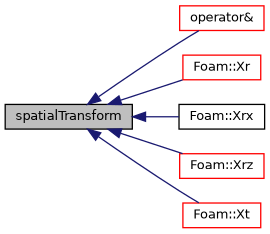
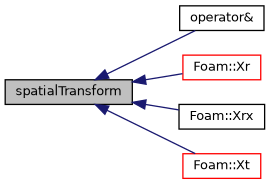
  digraph {
    rankdir=LR
    node [color=black fontname=Helvetica fontsize=10 shape=record]
    edge [color=midnightblue dir=back fontname=Helvetica fontsize=10 labelfontname=Helvetica labelfontsize=10 style=solid]
    n1 [fillcolor=grey75 fontcolor=black height=0.2 label=spatialTransform style=filled width=0.4]
-   n2 [color=red height=0.2 label="operator&" width=0.4]
+   n2 [height=0.2 label="operator&" width=0.4]
    n3 [color=red height=0.2 label="Foam::Xr" width=0.4]
    n4 [height=0.2 label="Foam::Xrx" width=0.4]
-   n5 [color=red height=0.2 label="Foam::Xrz" width=0.4]
    n6 [color=red height=0.2 label="Foam::Xt" width=0.4]
    n1 -> n2
    n1 -> n3
    n1 -> n4
-   n1 -> n5
    n1 -> n6
  }
